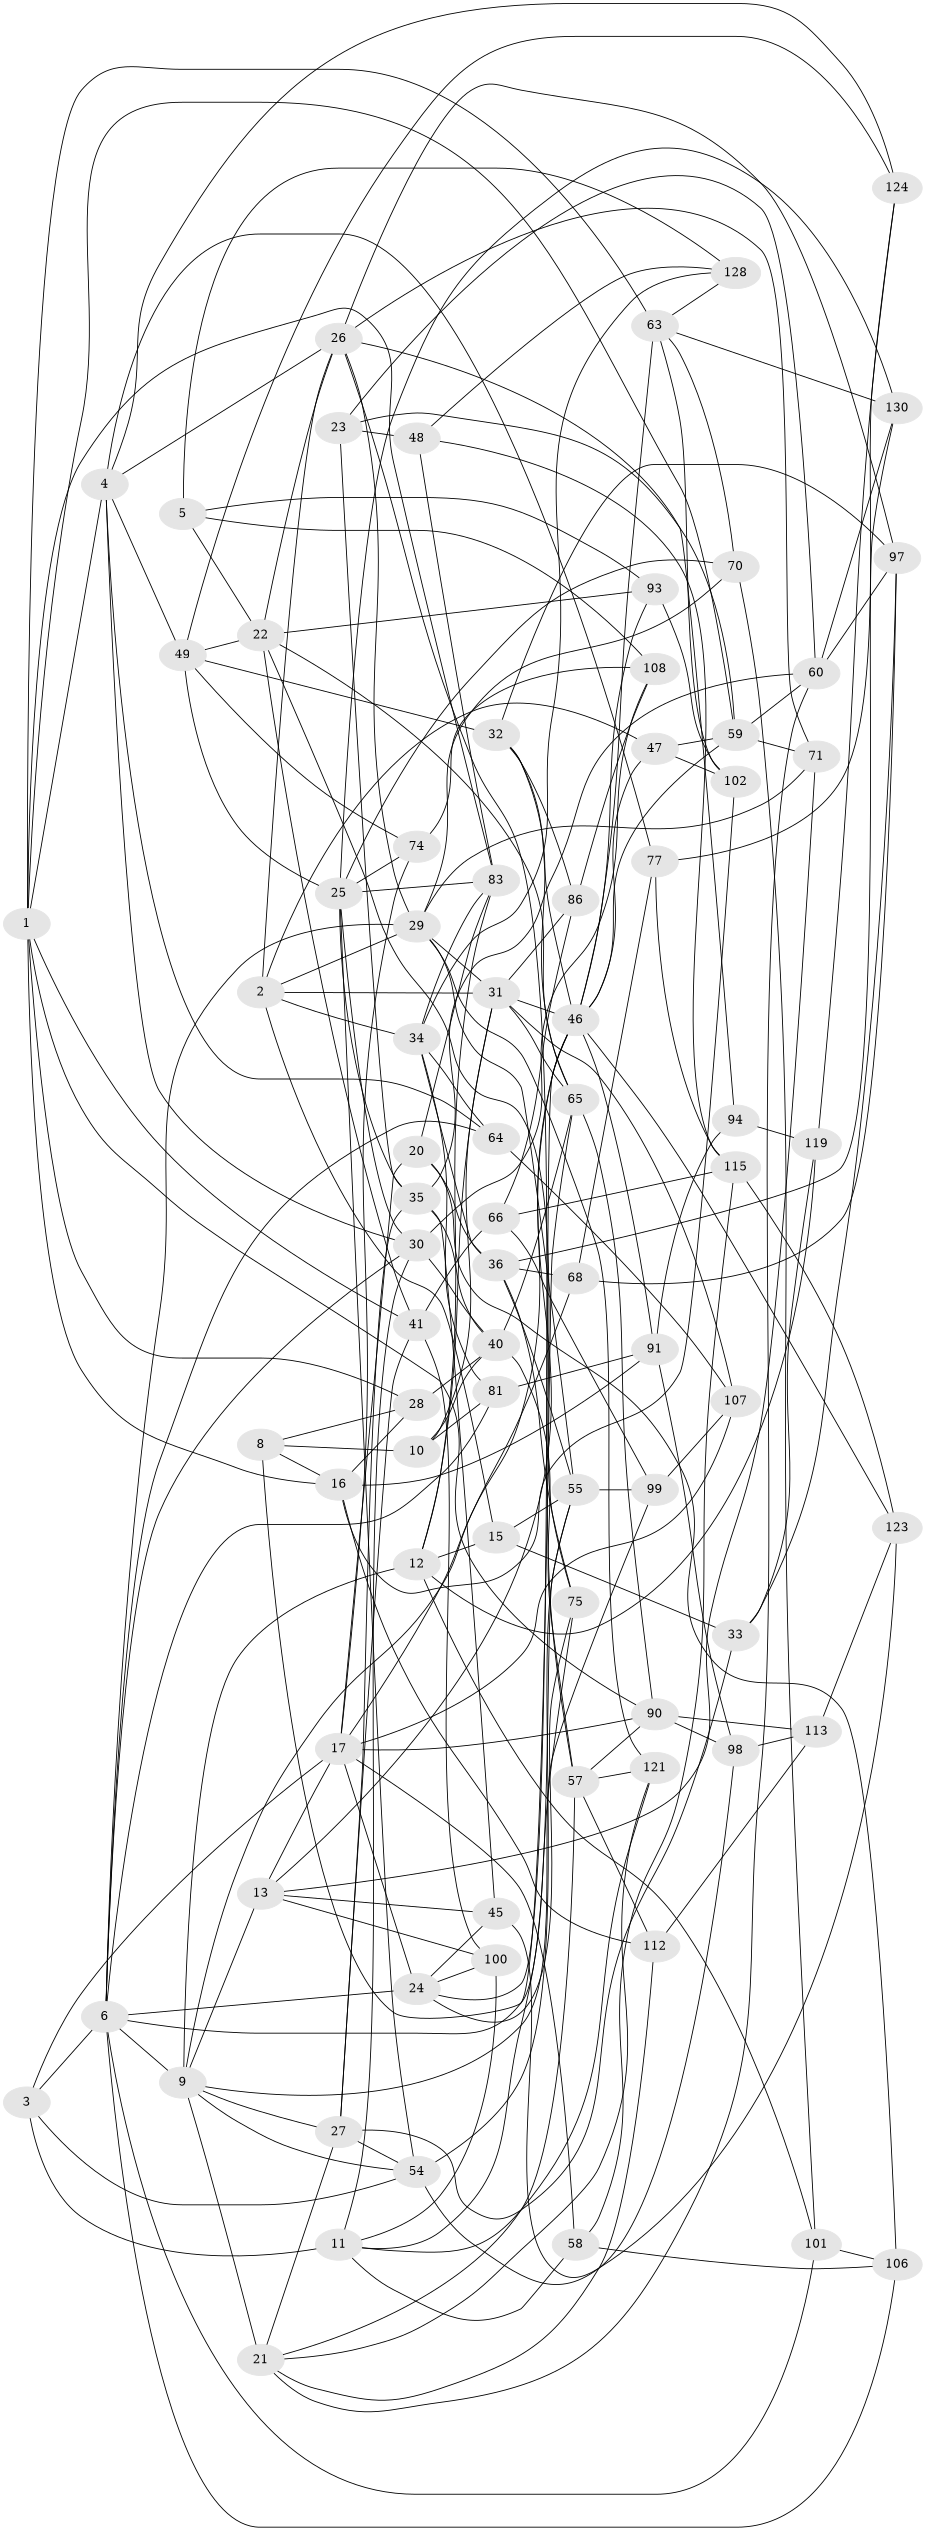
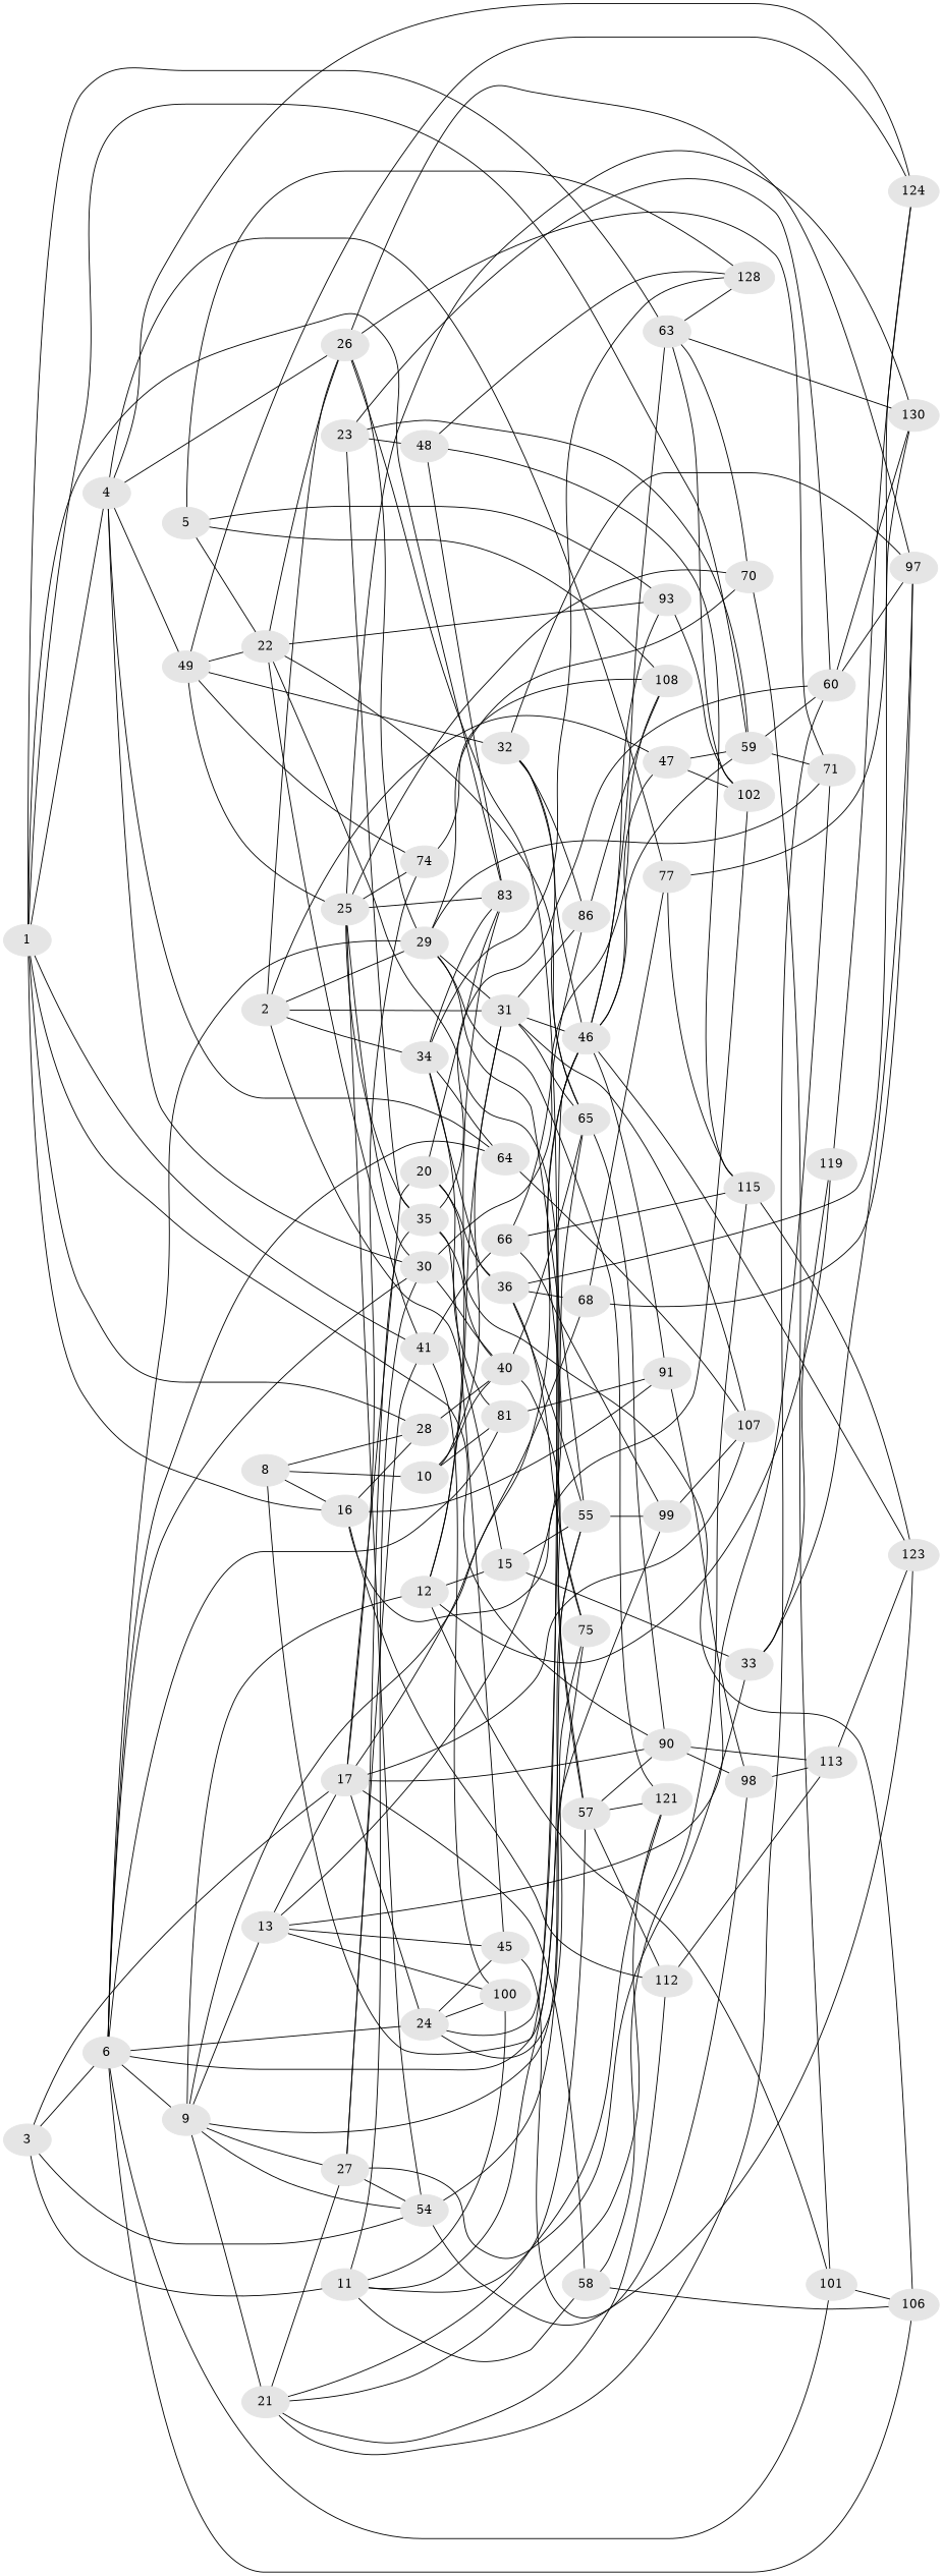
  graph {
    fontname="DejaVu Serif"
    rankdir=LR
    node [color=gray90 fontname="DejaVu Serif" style=filled]
    edge [fontname="DejaVu Serif"]
    1 [super="+18+50"]
    4 [super="+56+122"]
    16 [super="+95"]
    28
    41 [super="+85"]
    59 [super="+104"]
    63 [super="+79"]
    83 [super="+88"]
    90 [super="+96"]
    26 [super="+76"]
    n11 [label=49 super="+62"]
    30 [super="+82"]
    64
    77 [super="+109"]
    124
    91 [super="+129"]
    102
    112
    40 [super="+120"]
    100
    66
    71
    60 [super="+114"]
    128
    70
    130
    98
    113
    2 [super="+105"]
    15
    29 [super="+110+69"]
    31 [super="+44"]
    34 [super="+117"]
    47
    55 [super="+125"]
    33
    57 [super="+73"]
-   94
    97 [super="+126"]
    121
    65 [super="+80"]
    46 [super="+49+87+72"]
    107
    86
    81
    36 [super="+51"]
    6 [super="+7"]
    9 [super="+78"]
    24 [super="+103"]
    101
    106
    3
    11 [super="+14"]
    17 [super="+37+53"]
    54 [super="+111"]
    58
    75
    20
    74
    22 [super="+39"]
    25 [super="+118"]
    32 [super="+38"]
    108
    115
    93
    5
    12 [super="+127"]
    13 [super="+61"]
    21 [super="+132"]
    27 [super="+116"]
    68
    99
    45
    8
    10
    119
    35 [super="+89"]
    123
    23
    48
    1 -- 4
    1 -- 16
    1 -- 28
    1 -- 41
    1 -- 59
    1 -- 63
    1 -- 83
    1 -- 90
    4 -- 26
    4 -- n11
    4 -- 30
    4 -- 64
    4 -- 77 [weight=2]
    4 -- 124
    16 -- 28
    16 -- 91
    16 -- 102
    16 -- 112
    28 -- 40
    41 -- 100
    41 -- 66
    59 -- 71
    59 -- 60
    63 -- 102
    63 -- 128
    63 -- 70
    63 -- 130
    90 -- 98
    90 -- 113
    26 -- 71
    26 -- 29
    26 -- 57
-   26 -- 94
    26 -- 97
    n11 -- 124
    n11 -- 74
    n11 -- 22
    n11 -- 25
    n11 -- 32
    30 -- 40
    30 -- 108
    64 -- 107
    77 -- 124
    77 -- 115
    91 -- 98
-   91 -- 94 [weight=2]
    112 -- 113
    40 -- 57
    40 -- 65
    66 -- 86
    66 -- 115
    66 -- 99
    60 -- 130
    60 -- 97
    70 -- 101
    98 -- 113
    113 -- 123
    2 -- 26
    2 -- 15
    2 -- 29
    2 -- 31
    2 -- 34
    2 -- 47
    15 -- 55
    15 -- 33
    29 -- 71
    29 -- 70
    29 -- 31
    29 -- 55
    29 -- 121
    31 -- 65
    31 -- 46
    31 -- 107
    31 -- 86
    34 -- 83
    34 -- 64
    34 -- 128
    34 -- 81
    34 -- 36
    47 -- 59
    47 -- 102
    55 -- 99
    33 -- 97
    33 -- 119
    57 -- 90
    57 -- 112
    57 -- 121
-   94 -- 119
    65 -- 90
    46 -- 59
    46 -- 63
    46 -- 91
    46 -- 47
    46 -- 93
    46 -- 123
    86 -- 108
    81 -- 91
    36 -- 130
    36 -- 55
    36 -- 75
    36 -- 68
    6 -- 30
    6 -- 64
    6 -- 29
    6 -- 65
    6 -- 81
    6 -- 9
    6 -- 24
    6 -- 101
    6 -- 106
    9 -- 54
    9 -- 12
    9 -- 13
    9 -- 21
    9 -- 27
    9 -- 68
    9 -- 99
    24 -- 100
    24 -- 46
    24 -- 75
    24 -- 45
    101 -- 106
    3 -- 6
    3 -- 11
    3 -- 17
    3 -- 54
    11 -- 30
    11 -- 100
    11 -- 121
    11 -- 58
    11 -- 75
    17 -- 90
    17 -- 46 [weight=2]
    17 -- 107
    17 -- 24
    17 -- 58
    17 -- 20
    17 -- 74
    54 -- 98
    54 -- 55
    58 -- 106
    58 -- 115
    20 -- 83
    20 -- 36
    20 -- 106
    74 -- 108
    22 -- 41 [weight=2]
    22 -- 26
    22 -- 65
    22 -- 75
    22 -- 93
    25 -- 83
    25 -- 30
    25 -- 70
    25 -- 130
    25 -- 54
    25 -- 74
    25 -- 35
    32 -- 97 [weight=2]
    32 -- 65
    32 -- 46
    32 -- 86
    115 -- 123
    93 -- 102
    5 -- 128
    5 -- 22
    5 -- 108
    5 -- 93
    12 -- 83
    12 -- 15
    12 -- 31
    12 -- 101
    12 -- 119
    13 -- 100
    13 -- 71
    13 -- 46
    13 -- 17
    13 -- 45
    21 -- 112
    21 -- 60
    21 -- 57
    21 -- 121
    21 -- 27
    27 -- 41
    27 -- 33
    27 -- 54
    27 -- 35
    68 -- 77
    68 -- 97
    99 -- 107
    45 -- 123
    8 -- 16
    8 -- 28
    8 -- 55
    8 -- 10
    10 -- 40
    10 -- 31
    10 -- 81
    119 -- 124
    35 -- 40
    35 -- 60
    35 -- 45
    23 -- 59
    23 -- 60
    23 -- 35
    23 -- 48
    48 -- 83
    48 -- 128
    48 -- 115
  }
